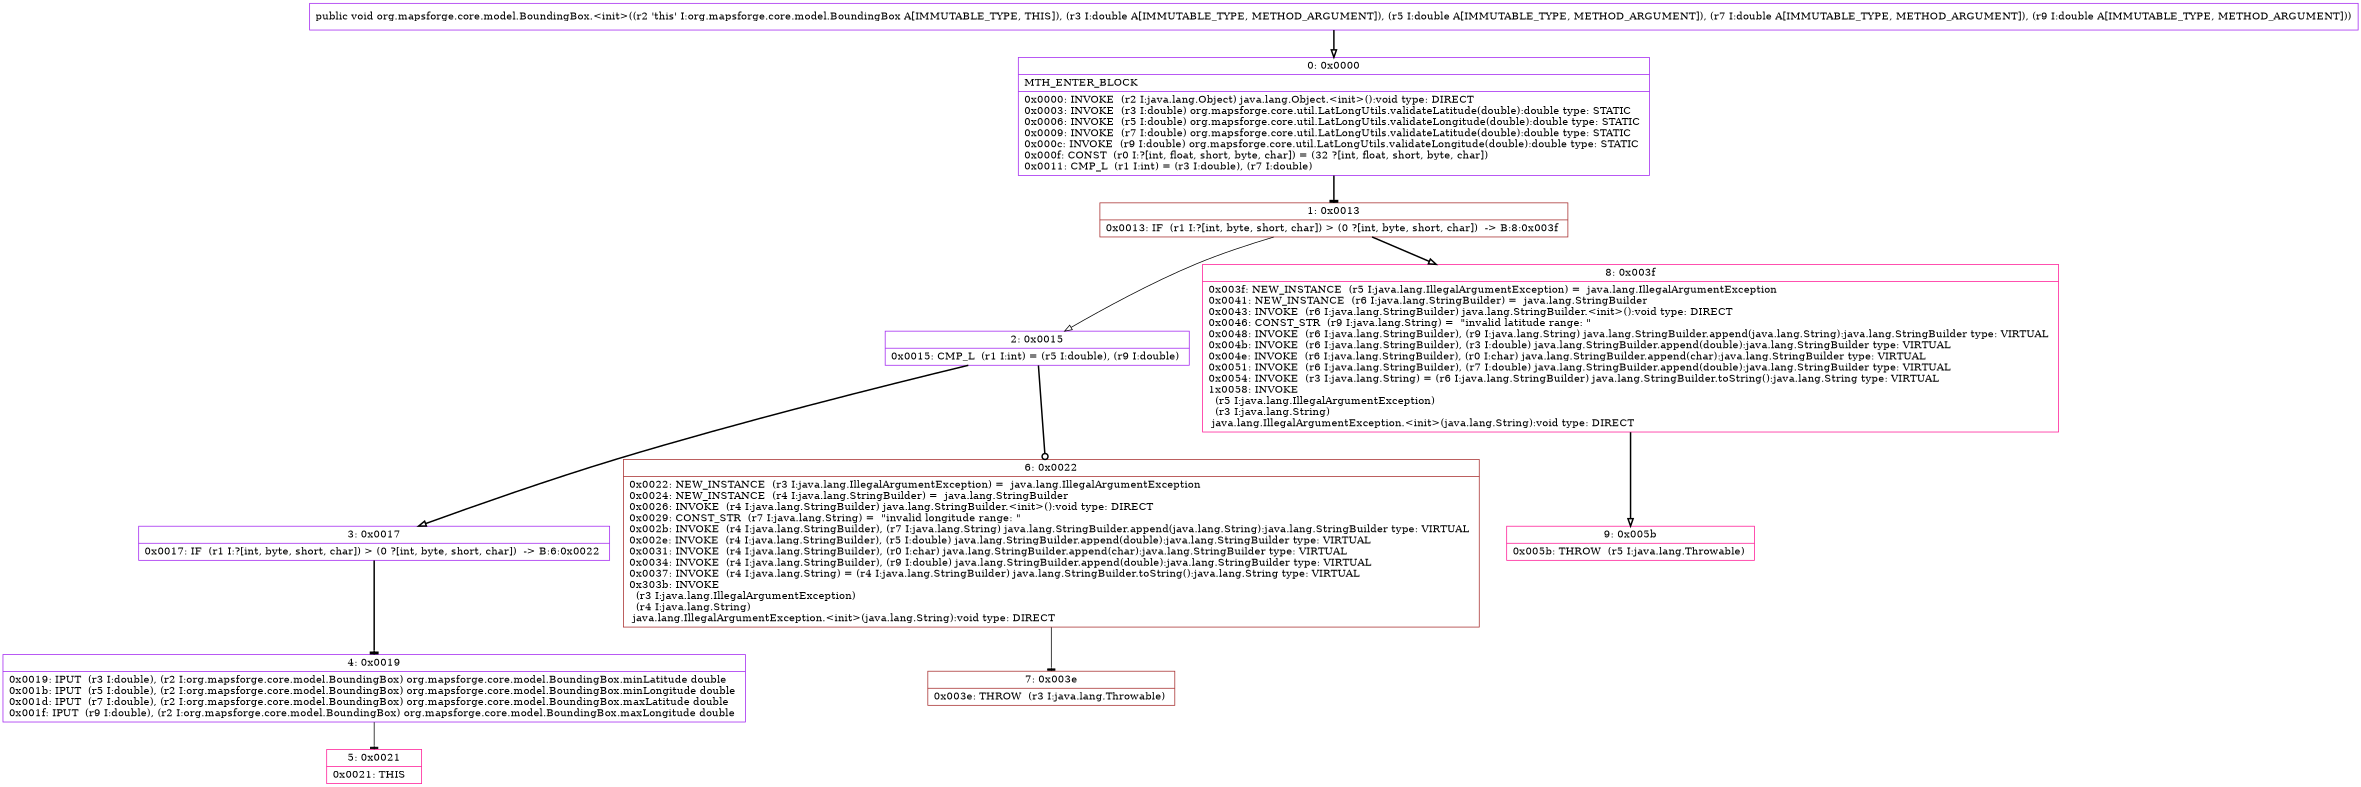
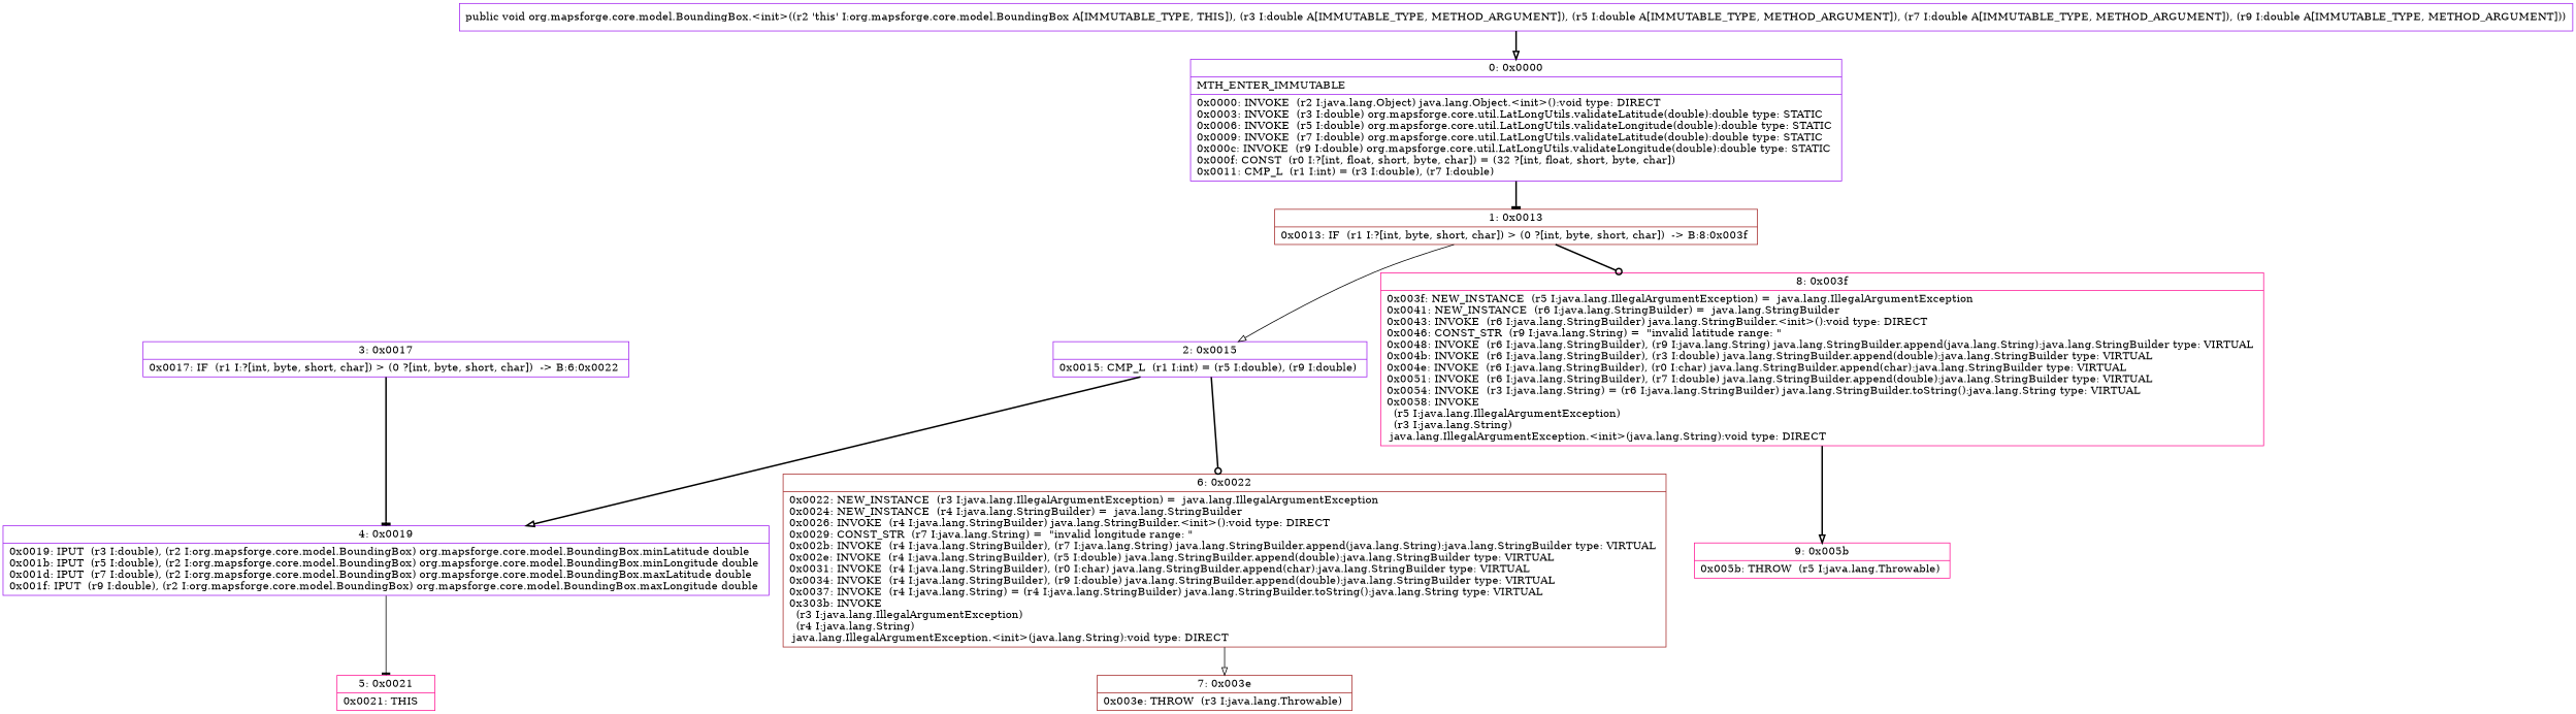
  digraph {
    node [color=purple shape=record]
    edge [arrowhead=onormal style=bold]
-   n1 [label="{0\:\ 0x0000|MTH_ENTER_BLOCK\l|0x0000: INVOKE  (r2 I:java.lang.Object) java.lang.Object.\<init\>():void type: DIRECT \l0x0003: INVOKE  (r3 I:double) org.mapsforge.core.util.LatLongUtils.validateLatitude(double):double type: STATIC \l0x0006: INVOKE  (r5 I:double) org.mapsforge.core.util.LatLongUtils.validateLongitude(double):double type: STATIC \l0x0009: INVOKE  (r7 I:double) org.mapsforge.core.util.LatLongUtils.validateLatitude(double):double type: STATIC \l0x000c: INVOKE  (r9 I:double) org.mapsforge.core.util.LatLongUtils.validateLongitude(double):double type: STATIC \l0x000f: CONST  (r0 I:?[int, float, short, byte, char]) = (32 ?[int, float, short, byte, char]) \l0x0011: CMP_L  (r1 I:int) = (r3 I:double), (r7 I:double) \l}"]
+   n1 [label="{0\:\ 0x0000|MTH_ENTER_IMMUTABLE\l|0x0000: INVOKE  (r2 I:java.lang.Object) java.lang.Object.\<init\>():void type: DIRECT \l0x0003: INVOKE  (r3 I:double) org.mapsforge.core.util.LatLongUtils.validateLatitude(double):double type: STATIC \l0x0006: INVOKE  (r5 I:double) org.mapsforge.core.util.LatLongUtils.validateLongitude(double):double type: STATIC \l0x0009: INVOKE  (r7 I:double) org.mapsforge.core.util.LatLongUtils.validateLatitude(double):double type: STATIC \l0x000c: INVOKE  (r9 I:double) org.mapsforge.core.util.LatLongUtils.validateLongitude(double):double type: STATIC \l0x000f: CONST  (r0 I:?[int, float, short, byte, char]) = (32 ?[int, float, short, byte, char]) \l0x0011: CMP_L  (r1 I:int) = (r3 I:double), (r7 I:double) \l}"]
    n2 [color=brown label="{1\:\ 0x0013|0x0013: IF  (r1 I:?[int, byte, short, char]) \> (0 ?[int, byte, short, char])  \-\> B:8:0x003f \l}"]
    n3 [label="{2\:\ 0x0015|0x0015: CMP_L  (r1 I:int) = (r5 I:double), (r9 I:double) \l}"]
-   n4 [color=deeppink label="{8\:\ 0x003f|0x003f: NEW_INSTANCE  (r5 I:java.lang.IllegalArgumentException) =  java.lang.IllegalArgumentException \l0x0041: NEW_INSTANCE  (r6 I:java.lang.StringBuilder) =  java.lang.StringBuilder \l0x0043: INVOKE  (r6 I:java.lang.StringBuilder) java.lang.StringBuilder.\<init\>():void type: DIRECT \l0x0046: CONST_STR  (r9 I:java.lang.String) =  \"invalid latitude range: \" \l0x0048: INVOKE  (r6 I:java.lang.StringBuilder), (r9 I:java.lang.String) java.lang.StringBuilder.append(java.lang.String):java.lang.StringBuilder type: VIRTUAL \l0x004b: INVOKE  (r6 I:java.lang.StringBuilder), (r3 I:double) java.lang.StringBuilder.append(double):java.lang.StringBuilder type: VIRTUAL \l0x004e: INVOKE  (r6 I:java.lang.StringBuilder), (r0 I:char) java.lang.StringBuilder.append(char):java.lang.StringBuilder type: VIRTUAL \l0x0051: INVOKE  (r6 I:java.lang.StringBuilder), (r7 I:double) java.lang.StringBuilder.append(double):java.lang.StringBuilder type: VIRTUAL \l0x0054: INVOKE  (r3 I:java.lang.String) = (r6 I:java.lang.StringBuilder) java.lang.StringBuilder.toString():java.lang.String type: VIRTUAL \l1x0058: INVOKE  \l  (r5 I:java.lang.IllegalArgumentException)\l  (r3 I:java.lang.String)\l java.lang.IllegalArgumentException.\<init\>(java.lang.String):void type: DIRECT \l}"]
+   n4 [color=deeppink label="{8\:\ 0x003f|0x003f: NEW_INSTANCE  (r5 I:java.lang.IllegalArgumentException) =  java.lang.IllegalArgumentException \l0x0041: NEW_INSTANCE  (r6 I:java.lang.StringBuilder) =  java.lang.StringBuilder \l0x0043: INVOKE  (r6 I:java.lang.StringBuilder) java.lang.StringBuilder.\<init\>():void type: DIRECT \l0x0046: CONST_STR  (r9 I:java.lang.String) =  \"invalid latitude range: \" \l0x0048: INVOKE  (r6 I:java.lang.StringBuilder), (r9 I:java.lang.String) java.lang.StringBuilder.append(java.lang.String):java.lang.StringBuilder type: VIRTUAL \l0x004b: INVOKE  (r6 I:java.lang.StringBuilder), (r3 I:double) java.lang.StringBuilder.append(double):java.lang.StringBuilder type: VIRTUAL \l0x004e: INVOKE  (r6 I:java.lang.StringBuilder), (r0 I:char) java.lang.StringBuilder.append(char):java.lang.StringBuilder type: VIRTUAL \l0x0051: INVOKE  (r6 I:java.lang.StringBuilder), (r7 I:double) java.lang.StringBuilder.append(double):java.lang.StringBuilder type: VIRTUAL \l0x0054: INVOKE  (r3 I:java.lang.String) = (r6 I:java.lang.StringBuilder) java.lang.StringBuilder.toString():java.lang.String type: VIRTUAL \l0x0058: INVOKE  \l  (r5 I:java.lang.IllegalArgumentException)\l  (r3 I:java.lang.String)\l java.lang.IllegalArgumentException.\<init\>(java.lang.String):void type: DIRECT \l}"]
    n5 [label="{3\:\ 0x0017|0x0017: IF  (r1 I:?[int, byte, short, char]) \> (0 ?[int, byte, short, char])  \-\> B:6:0x0022 \l}"]
    n6 [color=brown label="{6\:\ 0x0022|0x0022: NEW_INSTANCE  (r3 I:java.lang.IllegalArgumentException) =  java.lang.IllegalArgumentException \l0x0024: NEW_INSTANCE  (r4 I:java.lang.StringBuilder) =  java.lang.StringBuilder \l0x0026: INVOKE  (r4 I:java.lang.StringBuilder) java.lang.StringBuilder.\<init\>():void type: DIRECT \l0x0029: CONST_STR  (r7 I:java.lang.String) =  \"invalid longitude range: \" \l0x002b: INVOKE  (r4 I:java.lang.StringBuilder), (r7 I:java.lang.String) java.lang.StringBuilder.append(java.lang.String):java.lang.StringBuilder type: VIRTUAL \l0x002e: INVOKE  (r4 I:java.lang.StringBuilder), (r5 I:double) java.lang.StringBuilder.append(double):java.lang.StringBuilder type: VIRTUAL \l0x0031: INVOKE  (r4 I:java.lang.StringBuilder), (r0 I:char) java.lang.StringBuilder.append(char):java.lang.StringBuilder type: VIRTUAL \l0x0034: INVOKE  (r4 I:java.lang.StringBuilder), (r9 I:double) java.lang.StringBuilder.append(double):java.lang.StringBuilder type: VIRTUAL \l0x0037: INVOKE  (r4 I:java.lang.String) = (r4 I:java.lang.StringBuilder) java.lang.StringBuilder.toString():java.lang.String type: VIRTUAL \l0x303b: INVOKE  \l  (r3 I:java.lang.IllegalArgumentException)\l  (r4 I:java.lang.String)\l java.lang.IllegalArgumentException.\<init\>(java.lang.String):void type: DIRECT \l}"]
    n7 [color=deeppink label="{9\:\ 0x005b|0x005b: THROW  (r5 I:java.lang.Throwable) \l}"]
    n8 [label="{4\:\ 0x0019|0x0019: IPUT  (r3 I:double), (r2 I:org.mapsforge.core.model.BoundingBox) org.mapsforge.core.model.BoundingBox.minLatitude double \l0x001b: IPUT  (r5 I:double), (r2 I:org.mapsforge.core.model.BoundingBox) org.mapsforge.core.model.BoundingBox.minLongitude double \l0x001d: IPUT  (r7 I:double), (r2 I:org.mapsforge.core.model.BoundingBox) org.mapsforge.core.model.BoundingBox.maxLatitude double \l0x001f: IPUT  (r9 I:double), (r2 I:org.mapsforge.core.model.BoundingBox) org.mapsforge.core.model.BoundingBox.maxLongitude double \l}"]
    n9 [color=deeppink label="{5\:\ 0x0021|0x0021: THIS   \l}"]
    n10 [color=brown label="{7\:\ 0x003e|0x003e: THROW  (r3 I:java.lang.Throwable) \l}"]
    n11 [label="{public void org.mapsforge.core.model.BoundingBox.\<init\>((r2 'this' I:org.mapsforge.core.model.BoundingBox A[IMMUTABLE_TYPE, THIS]), (r3 I:double A[IMMUTABLE_TYPE, METHOD_ARGUMENT]), (r5 I:double A[IMMUTABLE_TYPE, METHOD_ARGUMENT]), (r7 I:double A[IMMUTABLE_TYPE, METHOD_ARGUMENT]), (r9 I:double A[IMMUTABLE_TYPE, METHOD_ARGUMENT])) }"]
    n1 -> n2 [arrowhead=tee]
    n2 -> n3 [style=solid]
-   n2 -> n4
-   n3 -> n5
+   n2 -> n4 [arrowhead=odot]
+   n3 -> n8
    n3 -> n6 [arrowhead=odot]
    n4 -> n7
    n5 -> n8 [arrowhead=tee]
-   n6 -> n10 [arrowhead=tee style=solid]
+   n6 -> n10 [style=solid]
    n8 -> n9 [arrowhead=tee style=solid]
    n11 -> n1
  }
